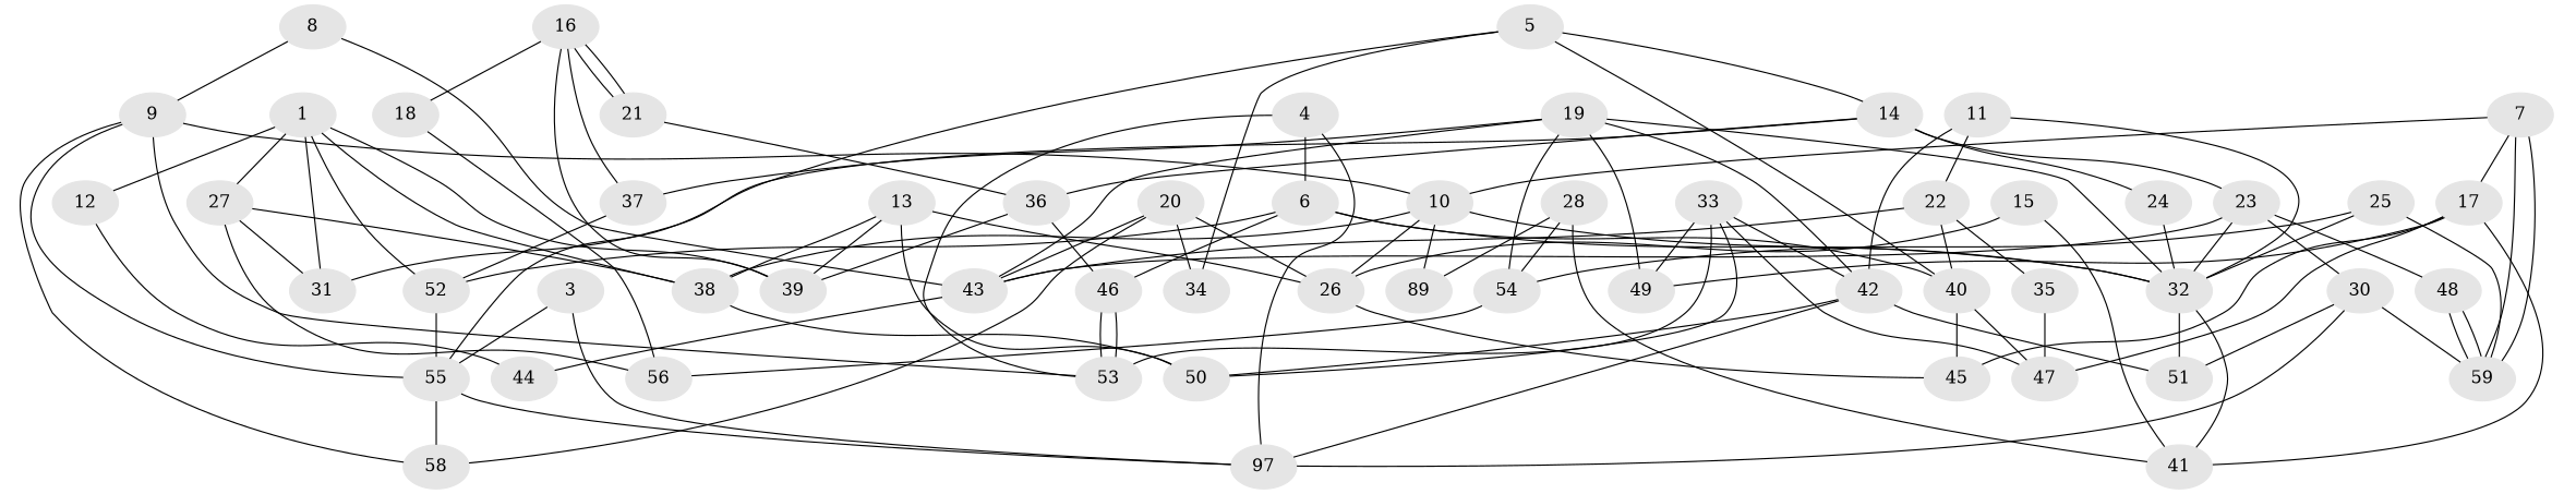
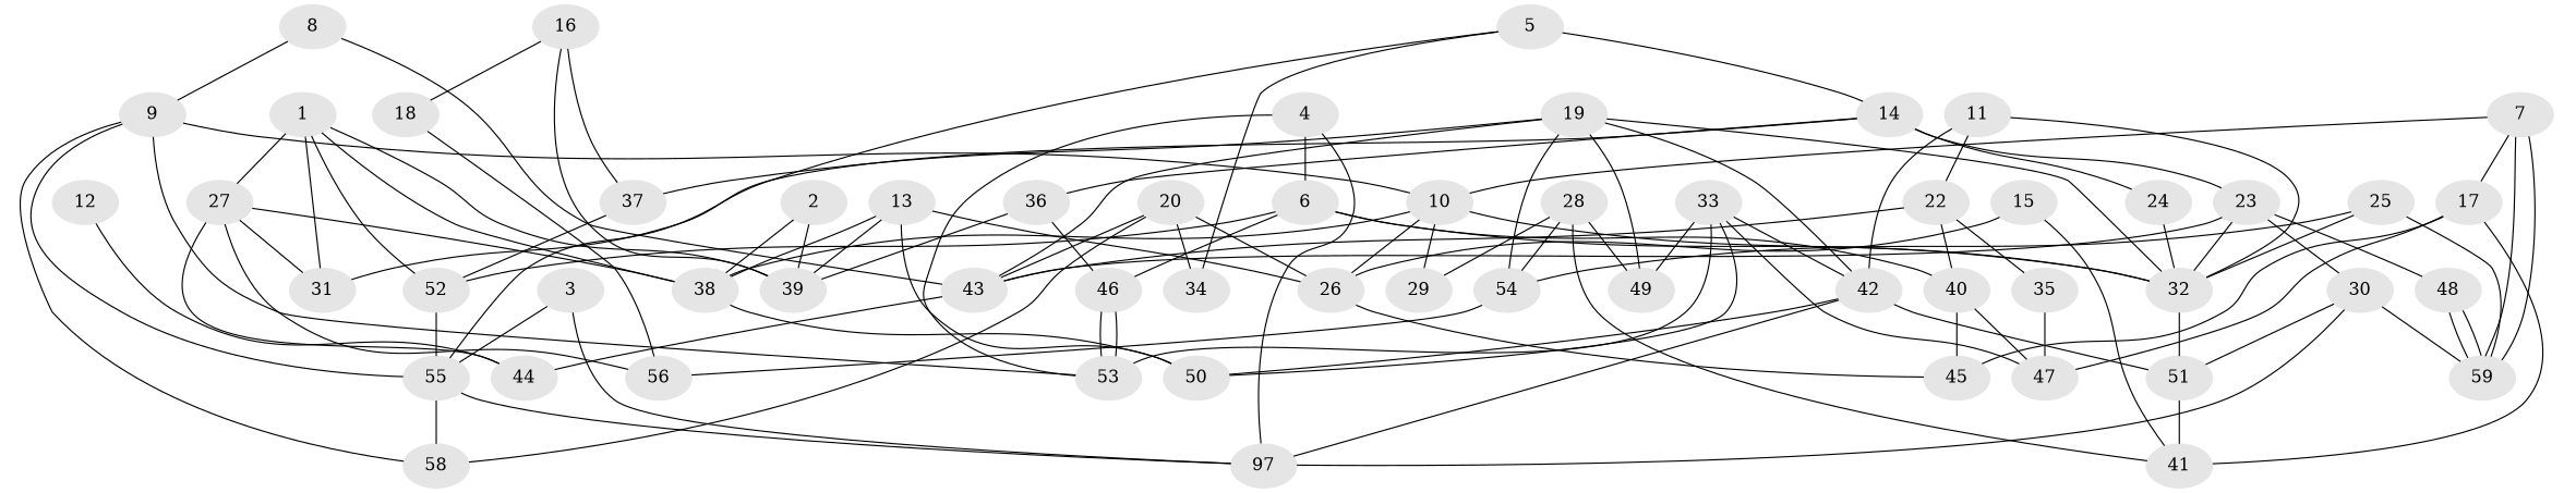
  graph {
    node [color=gray90 style=filled]
    1
    12
    27
    31
    38
    39
    52
    44
    56
    50
    55
+   2
    3
    n14 [label=97]
    58
    4
    6
    53
    40
    32
    46
    5
    14
    34
    23
    24
    36
    45
    47
    51
    41
    7
    10
    17
    59
    26
-   29 [label=89]
+   29
    49
    8
    9
    43
    11
    22
    42
    35
    13
    30
    48
    15
    16
    18
-   21
    37
    19
    54
    20
    25
    28
    33
-   1 -- 12
    1 -- 27
    1 -- 31
    1 -- 38
    1 -- 39
    1 -- 52
    12 -- 44
    27 -- 31
    27 -- 38
+   27 -- 44
    27 -- 56
    38 -- 50
    52 -- 55
    55 -- n14
    55 -- 58
+   2 -- 38
+   2 -- 39
    3 -- 55
    3 -- n14
    4 -- n14
    4 -- 6
    4 -- 53
    6 -- 52
    6 -- 40
    6 -- 32
    6 -- 46
    40 -- 45
    40 -- 47
    32 -- 51
-   32 -- 41
+   51 -- 41
    46 -- 53
    46 -- 53
    5 -- 55
-   5 -- 40
    5 -- 14
    5 -- 34
    14 -- 31
    14 -- 23
    14 -- 24
    14 -- 36
    23 -- 32
    23 -- 43
    23 -- 30
    23 -- 48
    24 -- 32
    36 -- 39
    36 -- 46
    7 -- 10
    7 -- 17
    7 -- 59
    7 -- 59
    10 -- 38
    10 -- 32
    10 -- 26
    10 -- 29
    17 -- 45
    17 -- 47
    17 -- 41
-   17 -- 49
+   28 -- 49
    26 -- 45
    8 -- 9
    8 -- 43
    9 -- 55
    9 -- 58
    9 -- 53
    9 -- 10
    43 -- 44
    11 -- 32
    11 -- 22
    11 -- 42
    22 -- 40
    22 -- 43
    22 -- 35
    42 -- 50
    42 -- n14
    42 -- 51
    35 -- 47
    13 -- 38
    13 -- 39
    13 -- 50
    13 -- 26
    30 -- n14
    30 -- 51
    30 -- 59
    48 -- 59
    48 -- 59
    15 -- 41
    15 -- 26
    16 -- 39
    16 -- 18
-   16 -- 21
-   16 -- 21
    16 -- 37
    18 -- 56
-   21 -- 36
    37 -- 52
    19 -- 32
    19 -- 49
    19 -- 43
    19 -- 42
    19 -- 37
    19 -- 54
    54 -- 56
    20 -- 58
    20 -- 34
    20 -- 26
    20 -- 43
    25 -- 32
    25 -- 59
    25 -- 54
    28 -- 41
    28 -- 29
    28 -- 54
    33 -- 50
    33 -- 53
    33 -- 47
    33 -- 49
    33 -- 42
  }
